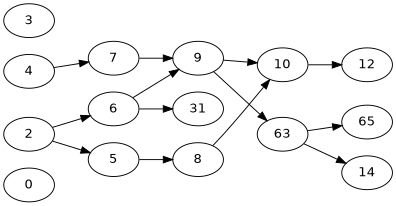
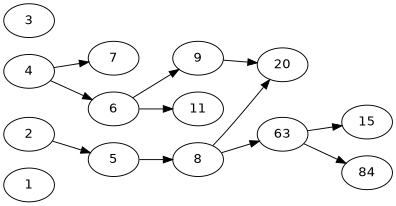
  digraph {
    fontname="DejaVu Sans"
    rankdir=LR
    node [alpha=0.05 fontname="DejaVu Sans"]
    edge [fontname="DejaVu Sans"]
-   1 [expect_size=38985728 label=0]
+   1 [expect_size=38985728]
    2 [expect_size=13667328]
    5 [alpha=0.15 expect_size=12668928]
    4 [alpha=0.08 expect_size=31114240]
    6 [alpha=0.01 expect_size=29205504]
    7 [alpha=0.13 expect_size=37634048]
    8 [alpha=0.19 expect_size=46825472]
    9 [alpha=0.07 expect_size=18886656]
-   11 [alpha=0.00 expect_size=19348480 label=31]
-   10 [alpha=0.14 expect_size=15384576]
+   11 [alpha=0.00 expect_size=19348480]
+   10 [alpha=0.14 expect_size=15384576 label=20]
    3 [alpha=0.13 expect_size=33464320]
    n12 [alpha=0.14 expect_size=42269696 label=63]
-   12 [alpha=0.08 expect_size=30916608]
-   14 [alpha=0.09 expect_size=24632320]
-   15 [alpha=0.10 expect_size=42793984 label=65]
+   14 [alpha=0.09 expect_size=24632320 label=84]
+   15 [alpha=0.10 expect_size=42793984]
    2 -> 5
    5 -> 8
-   2 -> 6
+   4 -> 6
    4 -> 7
    6 -> 9
    6 -> 11
-   7 -> 9
    8 -> 10
    9 -> 10
-   9 -> n12
-   10 -> 12
+   8 -> n12
    n12 -> 14
    n12 -> 15
  }
